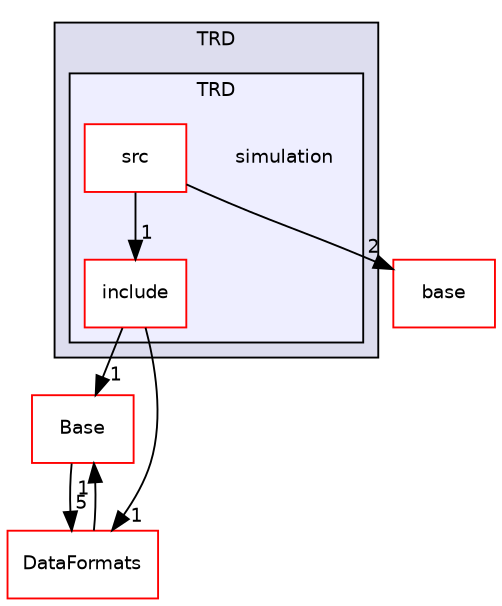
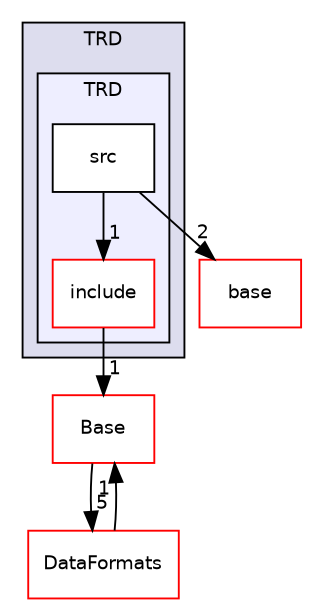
  digraph {
    compound=true
    node [fontname=Helvetica fontsize=10 shape=box color=red]
    edge [headlabel=1 labeldistance=1.5 labelfontname=Helvetica labelfontsize=10]
-   n1 [label=simulation shape=plaintext color=""]
    n2 [fillcolor=white label=include style=filled]
-   n3 [fillcolor=white label=src style=filled]
+   n3 [color=black fillcolor=white label=src style=filled]
    n4 [label=Base]
    n5 [label=DataFormats]
    n6 [label=base]
    subgraph cluster_1 {
      bgcolor="#ddddee"
      fontname=Helvetica
      fontsize=10
      label=TRD
      pencolor=black
      subgraph cluster_2 {
        bgcolor="#eeeeff"
        fontname=Helvetica
        fontsize=10
        label=TRD
        pencolor=black
-       n1
        n2
        n3
      }
    }
    n2 -> n4
-   n2 -> n5
    n3 -> n2
    n3 -> n6 [headlabel=2]
    n4 -> n5 [headlabel=5]
    n5 -> n4
  }
